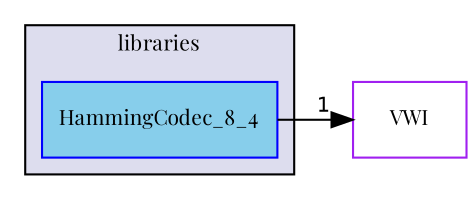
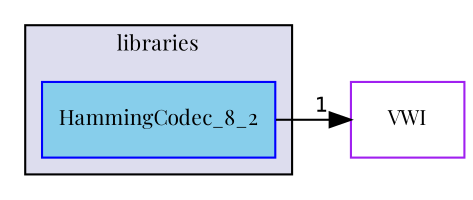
  digraph {
    compound=true
    rankdir=LR
    fontname="Playfair Display"
    node [fontname="Playfair Display" fontsize=10 shape=box style=filled]
-   n1 [fillcolor=skyblue label=HammingCodec_8_4 pencolor=black color=blue]
+   n1 [fillcolor=skyblue label=HammingCodec_8_2 pencolor=black color=blue]
    n2 [label=VWI fillcolor=white color=purple]
    subgraph cluster_1 {
      bgcolor="#ddddee"
      fontsize=10
      label=libraries
      pencolor=black
      n1
    }
    n1 -> n2 [headlabel=1 labeldistance=1.5 labelfontname=Helvetica labelfontsize=10 fontname="Playfair Display"]
  }
